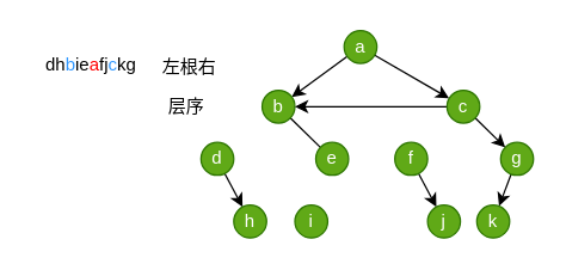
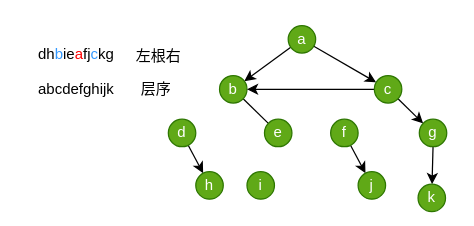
  <mxCell id="0" />
  <mxCell id="1" parent="0" />
  <mxCell id="2" value="" style="edgeStyle=none;html=1;fontColor=#000000;strokeColor=#000000;" edge="1" parent="1" source="4" target="10"><mxGeometry relative="1" as="geometry" /></mxCell>
  <mxCell id="3" value="" style="edgeStyle=none;html=1;fontColor=#000000;strokeColor=#000000;" edge="1" parent="1" source="4" target="13"><mxGeometry relative="1" as="geometry" /></mxCell>
  <mxCell id="4" value="a" style="ellipse;whiteSpace=wrap;html=1;aspect=fixed;fillColor=#60A917;fontColor=#ffffff;strokeColor=#2D7600;gradientColor=none;fillStyle=auto;" vertex="1" parent="1"><mxGeometry x="230" y="20" width="22" height="22" as="geometry" /></mxCell>
  <mxCell id="5" value="&lt;font color=&quot;#000000&quot;&gt;dh&lt;/font&gt;&lt;font color=&quot;#3399ff&quot;&gt;b&lt;/font&gt;&lt;font color=&quot;#000000&quot;&gt;ie&lt;/font&gt;&lt;font color=&quot;#ff0000&quot;&gt;a&lt;/font&gt;&lt;font color=&quot;#000000&quot;&gt;fj&lt;/font&gt;&lt;font color=&quot;#3399ff&quot;&gt;c&lt;/font&gt;&lt;font color=&quot;#000000&quot;&gt;kg&lt;/font&gt;" style="text;html=1;align=center;verticalAlign=middle;resizable=0;points=[];autosize=1;strokeColor=none;fillColor=none;" vertex="1" parent="1"><mxGeometry x="20" y="30" width="79" height="26" as="geometry" /></mxCell>
+ <mxCell id="6" value="abcdefghijk" style="text;html=1;align=center;verticalAlign=middle;resizable=0;points=[];autosize=1;strokeColor=none;fillColor=none;fontColor=#000000;" vertex="1" parent="1"><mxGeometry x="20" y="58" width="79" height="26" as="geometry" /></mxCell>
  <mxCell id="7" value="左根右" style="text;html=1;align=center;verticalAlign=middle;resizable=0;points=[];autosize=1;strokeColor=none;fillColor=none;fontColor=#000000;" vertex="1" parent="1"><mxGeometry x="99" y="32" width="54" height="26" as="geometry" /></mxCell>
  <mxCell id="8" value="层序" style="text;html=1;align=center;verticalAlign=middle;resizable=0;points=[];autosize=1;strokeColor=none;fillColor=none;fontColor=#000000;" vertex="1" parent="1"><mxGeometry x="103" y="58" width="42" height="26" as="geometry" /></mxCell>
  <mxCell id="9" value="" style="edgeStyle=none;html=1;strokeColor=#000000;fontColor=#000000;endArrow=none;" edge="1" parent="1" source="10" target="16"><mxGeometry relative="1" as="geometry" /></mxCell>
  <mxCell id="10" value="b" style="ellipse;whiteSpace=wrap;html=1;aspect=fixed;fillColor=#60A917;fontColor=#ffffff;strokeColor=#2D7600;gradientColor=none;fillStyle=auto;" vertex="1" parent="1"><mxGeometry x="175" y="60" width="22" height="22" as="geometry" /></mxCell>
  <mxCell id="11" value="" style="edgeStyle=none;html=1;strokeColor=#000000;fontColor=#000000;" edge="1" parent="1" source="13" target="10"><mxGeometry relative="1" as="geometry" /></mxCell>
  <mxCell id="12" value="" style="edgeStyle=none;html=1;strokeColor=#000000;fontColor=#000000;" edge="1" parent="1" source="13" target="20"><mxGeometry relative="1" as="geometry" /></mxCell>
  <mxCell id="13" value="c" style="ellipse;whiteSpace=wrap;html=1;aspect=fixed;fillColor=#60A917;fontColor=#ffffff;strokeColor=#2D7600;gradientColor=none;fillStyle=auto;" vertex="1" parent="1"><mxGeometry x="299" y="60" width="22" height="22" as="geometry" /></mxCell>
  <mxCell id="14" value="" style="edgeStyle=none;html=1;strokeColor=#000000;fontColor=#3399FF;" edge="1" parent="1" source="15" target="21"><mxGeometry relative="1" as="geometry" /></mxCell>
  <mxCell id="15" value="d" style="ellipse;whiteSpace=wrap;html=1;aspect=fixed;fillColor=#60A917;fontColor=#ffffff;strokeColor=#2D7600;gradientColor=none;fillStyle=auto;" vertex="1" parent="1"><mxGeometry x="134" y="95" width="22" height="22" as="geometry" /></mxCell>
  <mxCell id="16" value="e" style="ellipse;whiteSpace=wrap;html=1;aspect=fixed;fillColor=#60A917;fontColor=#ffffff;strokeColor=#2D7600;gradientColor=none;fillStyle=auto;" vertex="1" parent="1"><mxGeometry x="211" y="95" width="22" height="22" as="geometry" /></mxCell>
  <mxCell id="17" value="" style="edgeStyle=none;html=1;strokeColor=#000000;fontColor=#3399FF;" edge="1" parent="1" source="18" target="23"><mxGeometry relative="1" as="geometry" /></mxCell>
  <mxCell id="18" value="f" style="ellipse;whiteSpace=wrap;html=1;aspect=fixed;fillColor=#60A917;fontColor=#ffffff;strokeColor=#2D7600;gradientColor=none;fillStyle=auto;" vertex="1" parent="1"><mxGeometry x="264" y="95" width="22" height="22" as="geometry" /></mxCell>
  <mxCell id="19" value="" style="edgeStyle=none;html=1;strokeColor=#000000;fontColor=#3399FF;" edge="1" parent="1" source="20" target="24"><mxGeometry relative="1" as="geometry" /></mxCell>
  <mxCell id="20" value="g" style="ellipse;whiteSpace=wrap;html=1;aspect=fixed;fillColor=#60A917;fontColor=#ffffff;strokeColor=#2D7600;gradientColor=none;fillStyle=auto;" vertex="1" parent="1"><mxGeometry x="335" y="95" width="22" height="22" as="geometry" /></mxCell>
  <mxCell id="21" value="h" style="ellipse;whiteSpace=wrap;html=1;aspect=fixed;fillColor=#60A917;fontColor=#ffffff;strokeColor=#2D7600;gradientColor=none;fillStyle=auto;" vertex="1" parent="1"><mxGeometry x="156" y="137" width="22" height="22" as="geometry" /></mxCell>
  <mxCell id="22" value="i" style="ellipse;whiteSpace=wrap;html=1;aspect=fixed;fillColor=#60A917;fontColor=#ffffff;strokeColor=#2D7600;gradientColor=none;fillStyle=auto;" vertex="1" parent="1"><mxGeometry x="197" y="137" width="22" height="22" as="geometry" /></mxCell>
  <mxCell id="23" value="j" style="ellipse;whiteSpace=wrap;html=1;aspect=fixed;fillColor=#60A917;fontColor=#ffffff;strokeColor=#2D7600;gradientColor=none;fillStyle=auto;" vertex="1" parent="1"><mxGeometry x="286" y="137" width="22" height="22" as="geometry" /></mxCell>
- <mxCell id="24" value="k" style="ellipse;whiteSpace=wrap;html=1;aspect=fixed;fillColor=#60A917;fontColor=#ffffff;strokeColor=#2D7600;gradientColor=none;fillStyle=auto;" vertex="1" parent="1"><mxGeometry x="319" y="137" width="22" height="22" as="geometry" /></mxCell>
+ <mxCell id="24" value="k" style="ellipse;whiteSpace=wrap;html=1;aspect=fixed;fillColor=#60A917;fontColor=#ffffff;strokeColor=#2D7600;gradientColor=none;fillStyle=auto;" vertex="1" parent="1"><mxGeometry x="334" y="147" width="22" height="22" as="geometry" /></mxCell>
